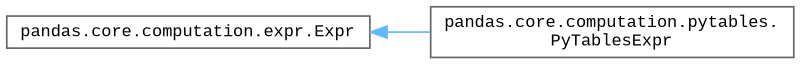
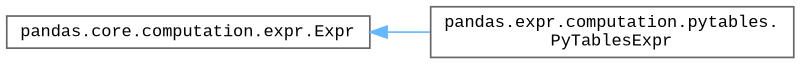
  digraph {
    rankdir=LR
    fontname="Liberation Mono"
    node [color=grey40 fillcolor=white fontname="Liberation Mono" fontsize=10 shape=box style=filled]
    n1 [height=0.2 label="pandas.core.computation.expr.Expr" width=0.4]
-   n2 [height=0.2 label="pandas.core.computation.pytables.\lPyTablesExpr" width=0.4]
+   n2 [height=0.2 label="pandas.expr.computation.pytables.\lPyTablesExpr" width=0.4]
    n1 -> n2 [color=steelblue1 dir=back fontname="Liberation Mono" fontsize=10 labelfontname=Helvetica labelfontsize=10 style=solid]
  }
